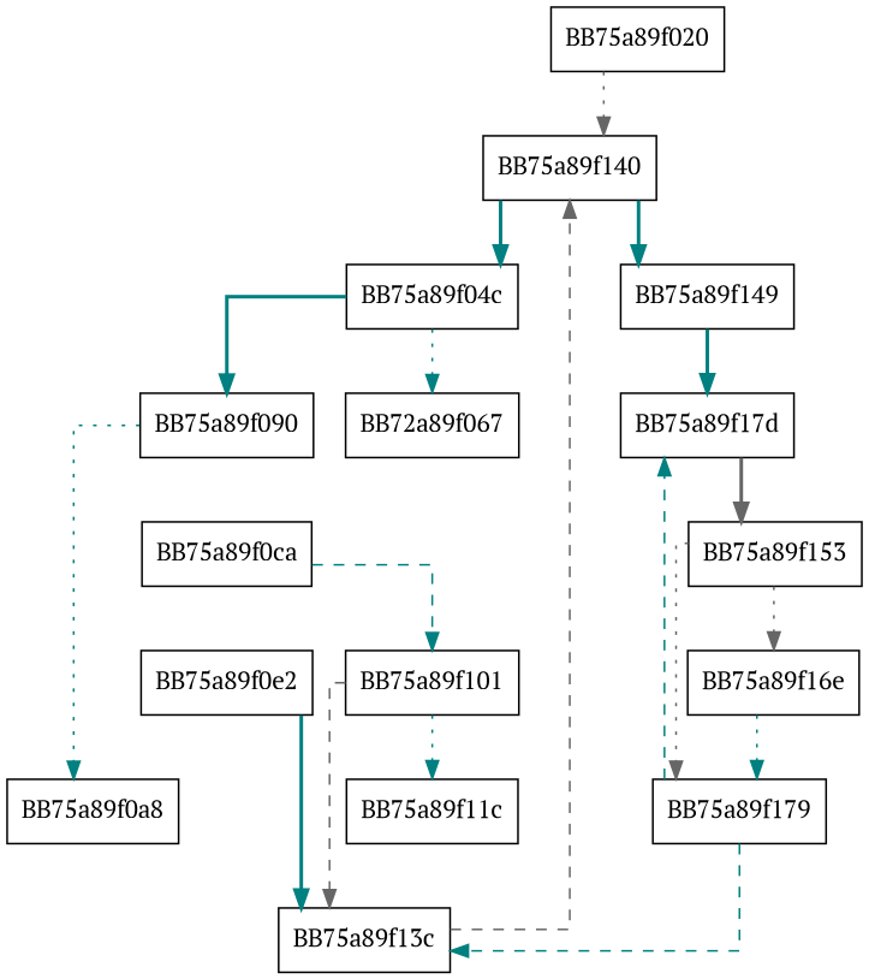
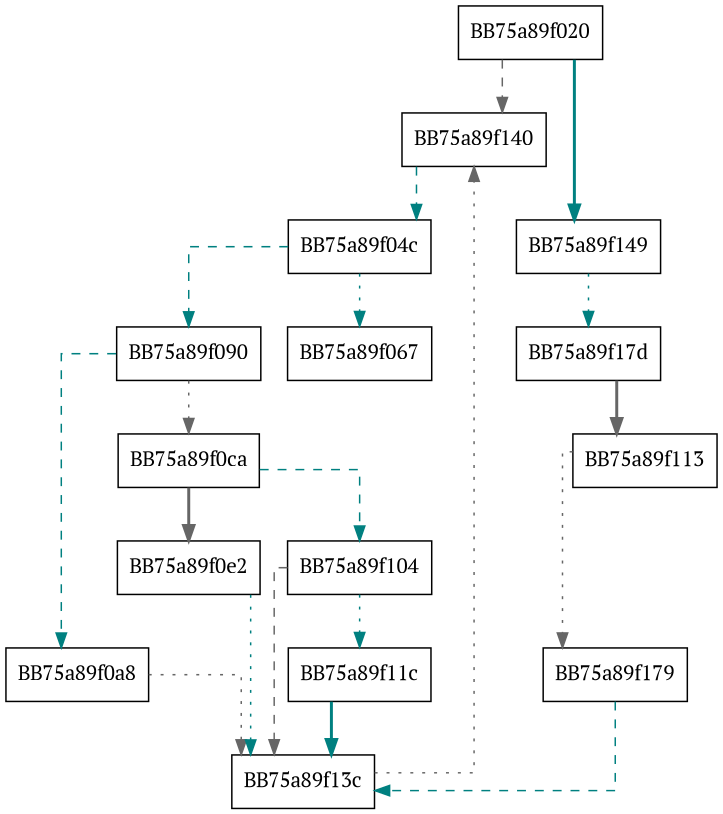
  digraph {
    fontname="PT Serif"
    splines=ortho
    node [fontname="PT Serif" shape=box]
    edge [color=teal fontname="PT Serif" style=dotted]
    BB75a89f020
    BB75a89f140
    BB75a89f04c
    BB75a89f149
    BB75a89f090
-   BB75a89f067 [label=BB72a89f067]
+   BB75a89f067
    BB75a89f17d
    BB75a89f0ca
    BB75a89f0a8
-   BB75a89f104 [label=BB75a89f101]
+   BB75a89f104
    BB75a89f0e2
    BB75a89f13c
    BB75a89f11c
-   BB75a89f153
+   BB75a89f153 [label=BB75a89f113]
    BB75a89f179
-   BB75a89f16e
-   BB75a89f020 -> BB75a89f140 [color=gray40]
-   BB75a89f140 -> BB75a89f04c [style=bold]
-   BB75a89f140 -> BB75a89f149 [style=bold]
-   BB75a89f04c -> BB75a89f090 [style=bold]
+   BB75a89f020 -> BB75a89f140 [color=gray40 style=dashed]
+   BB75a89f140 -> BB75a89f04c [style=dashed]
+   BB75a89f020 -> BB75a89f149 [style=bold]
+   BB75a89f04c -> BB75a89f090 [style=dashed]
    BB75a89f04c -> BB75a89f067
-   BB75a89f149 -> BB75a89f17d [style=bold]
-   BB75a89f090 -> BB75a89f0a8
+   BB75a89f149 -> BB75a89f17d
+   BB75a89f090 -> BB75a89f0ca [color=gray40]
+   BB75a89f090 -> BB75a89f0a8 [style=dashed]
    BB75a89f17d -> BB75a89f153 [color=gray40 style=bold]
    BB75a89f0ca -> BB75a89f104 [style=dashed]
+   BB75a89f0ca -> BB75a89f0e2 [color=gray40 style=bold]
+   BB75a89f0a8 -> BB75a89f13c [color=gray40]
    BB75a89f104 -> BB75a89f13c [color=gray40 style=dashed]
    BB75a89f104 -> BB75a89f11c
-   BB75a89f0e2 -> BB75a89f13c [style=bold]
-   BB75a89f13c -> BB75a89f140 [color=gray40 style=dashed]
+   BB75a89f0e2 -> BB75a89f13c
+   BB75a89f13c -> BB75a89f140 [color=gray40]
+   BB75a89f11c -> BB75a89f13c [style=bold]
    BB75a89f153 -> BB75a89f179 [color=gray40]
-   BB75a89f153 -> BB75a89f16e [color=gray40]
-   BB75a89f179 -> BB75a89f17d [style=dashed]
    BB75a89f179 -> BB75a89f13c [style=dashed]
-   BB75a89f16e -> BB75a89f179
  }
